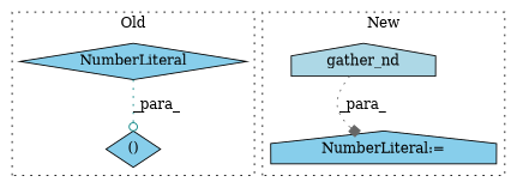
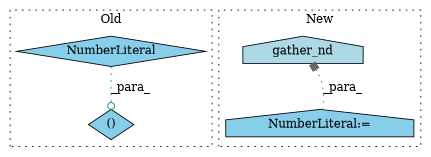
  digraph {
    node [fillcolor=skyblue l=1 s=14917 shape=diamond style=filled]
    edge [style=dotted]
    n1 [a=106 l=29 label="()"]
    n2 [a=34 label=NumberLiteral]
    n3 [a=32 fillcolor=lightblue l="10,1" label=gather_nd s="14646,14677" shape=house]
    n4 [a=7 label="NumberLiteral:=" s=14645 shape=house]
    subgraph cluster_1 {
      label=Old
      style=dotted
      n1
      n2
    }
    subgraph cluster_2 {
      label=New
      style=dotted
      n3
      n4
    }
    n2 -> n1 [arrowhead=odot color=teal label=_para_]
-   n3 -> n4 [arrowhead=box color=gray40 label=_para_]
+   n4 -> n3 [arrowhead=box color=gray40 label=_para_]
  }
